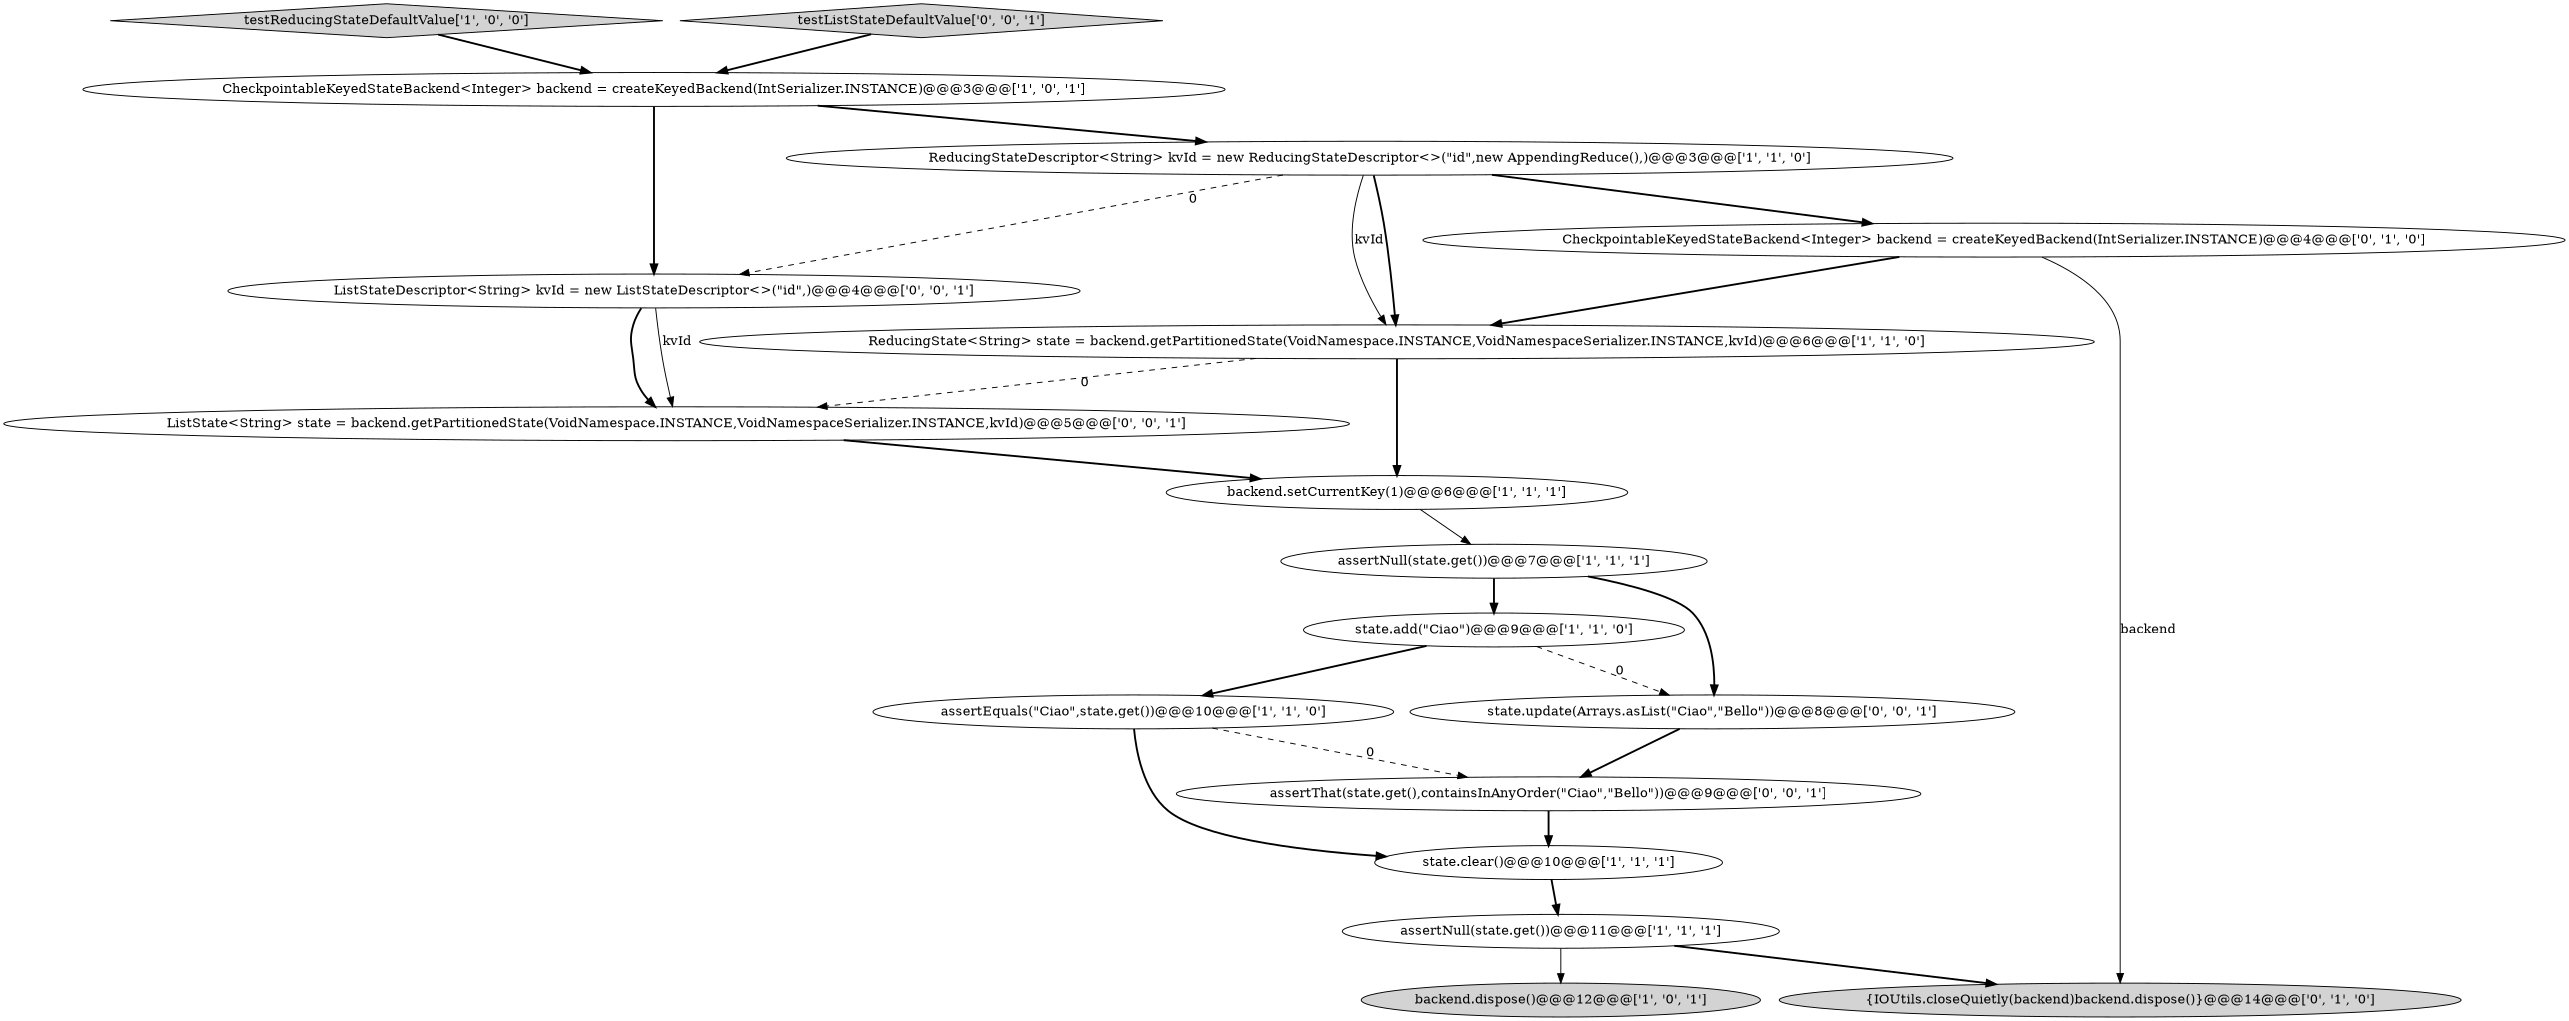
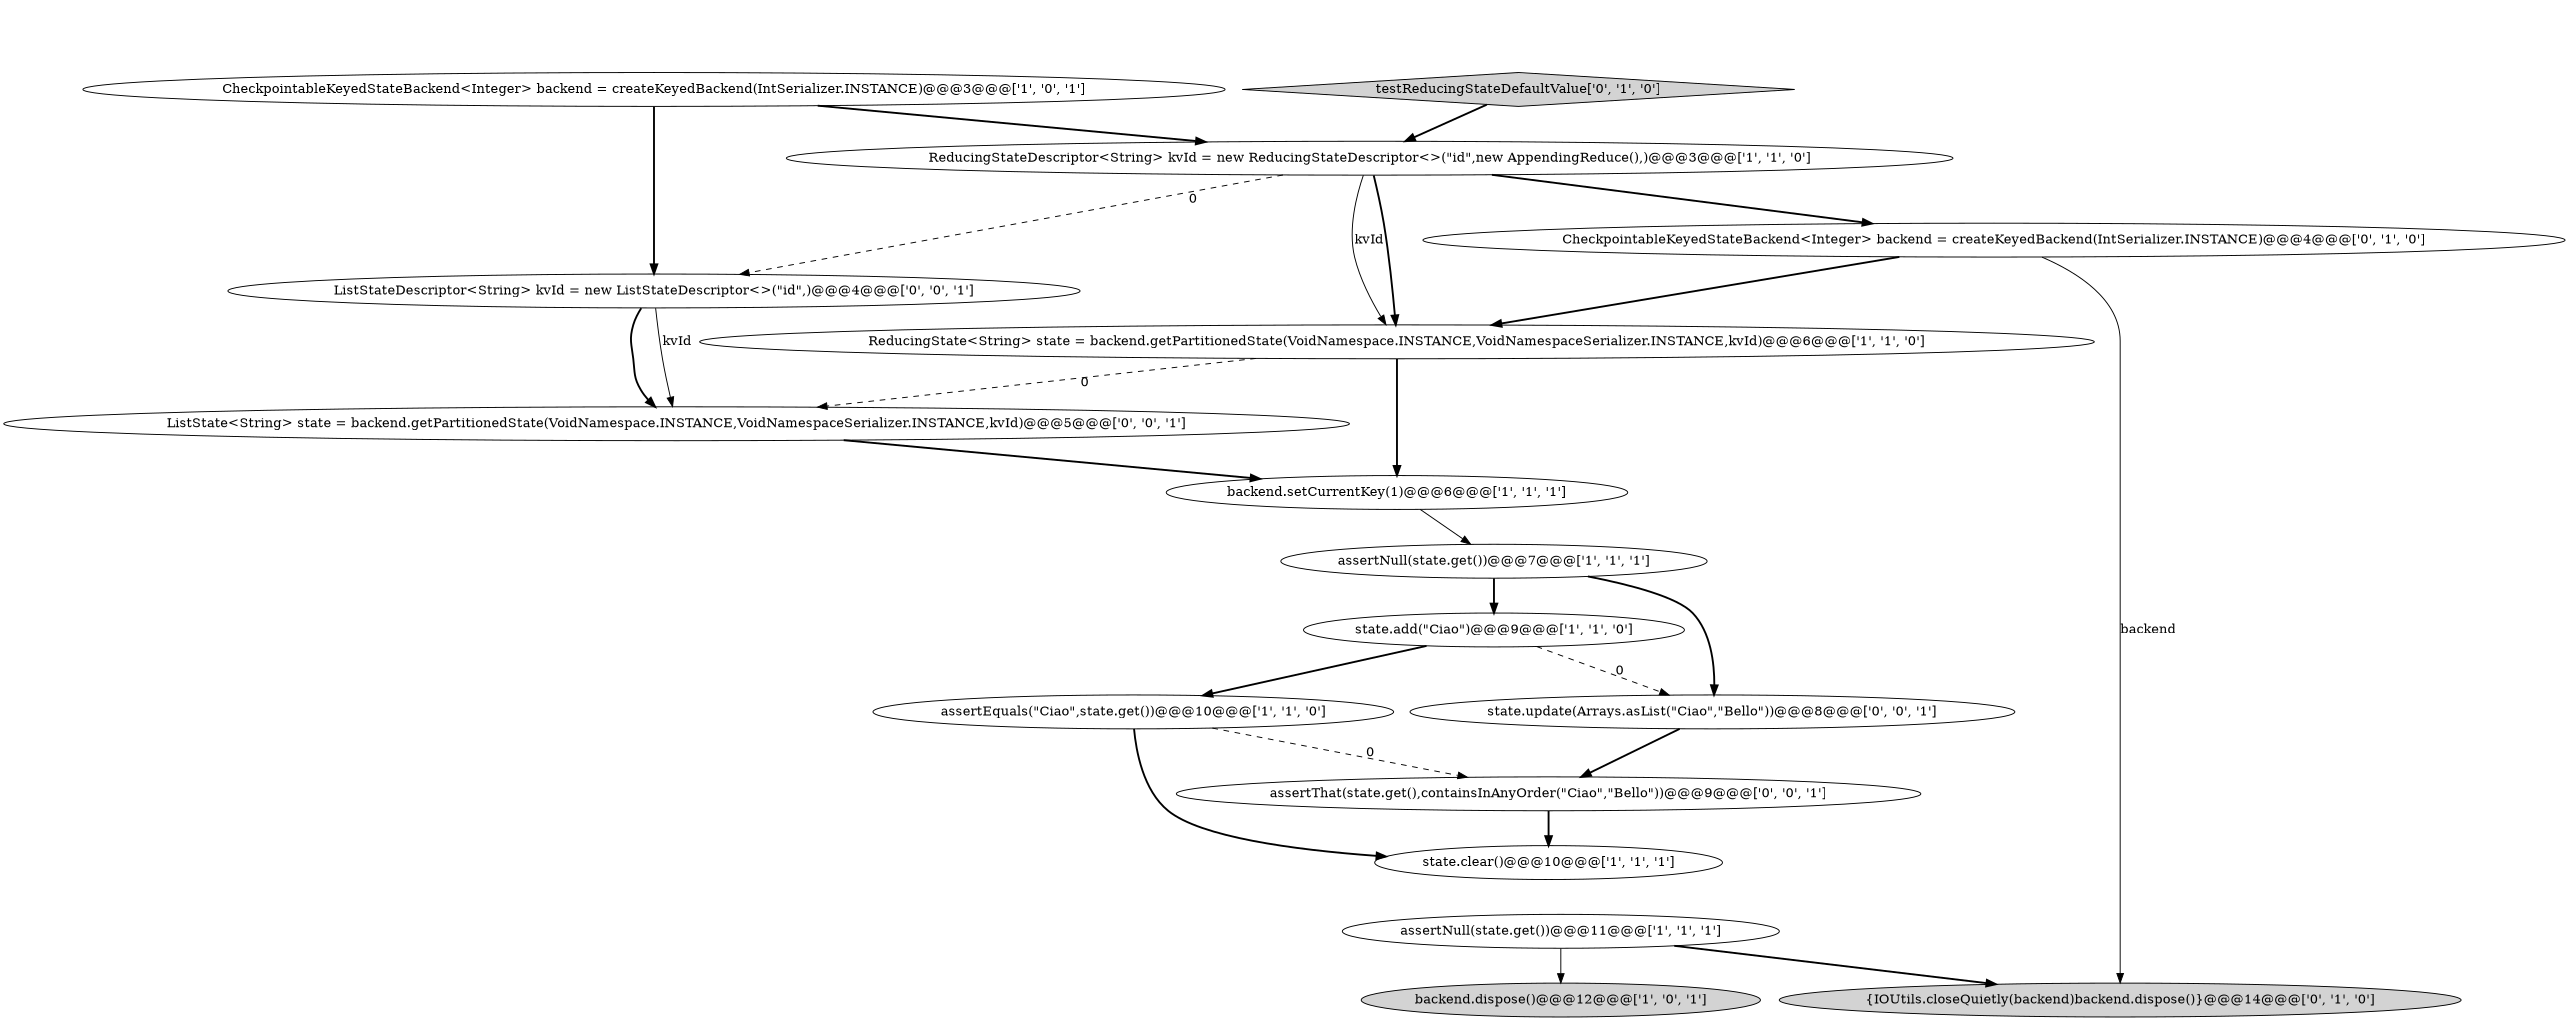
  digraph {
    node [fillcolor=white shape=ellipse style=filled]
    edge [style=bold]
    n1 [label="ReducingStateDescriptor<String> kvId = new ReducingStateDescriptor<>(\"id\",new AppendingReduce(),)@@@3@@@['1', '1', '0']"]
    n2 [label="ReducingState<String> state = backend.getPartitionedState(VoidNamespace.INSTANCE,VoidNamespaceSerializer.INSTANCE,kvId)@@@6@@@['1', '1', '0']"]
    n3 [label="CheckpointableKeyedStateBackend<Integer> backend = createKeyedBackend(IntSerializer.INSTANCE)@@@4@@@['0', '1', '0']"]
    n4 [label="ListStateDescriptor<String> kvId = new ListStateDescriptor<>(\"id\",)@@@4@@@['0', '0', '1']"]
    n5 [label="ListState<String> state = backend.getPartitionedState(VoidNamespace.INSTANCE,VoidNamespaceSerializer.INSTANCE,kvId)@@@5@@@['0', '0', '1']"]
    n6 [label="backend.setCurrentKey(1)@@@6@@@['1', '1', '1']"]
    n7 [fillcolor=lightgray label="{IOUtils.closeQuietly(backend)backend.dispose()}@@@14@@@['0', '1', '0']"]
    n8 [label="assertNull(state.get())@@@7@@@['1', '1', '1']"]
-   n9 [fillcolor=lightgray label="testReducingStateDefaultValue['1', '0', '0']" shape=diamond]
    n10 [label="CheckpointableKeyedStateBackend<Integer> backend = createKeyedBackend(IntSerializer.INSTANCE)@@@3@@@['1', '0', '1']"]
    n11 [fillcolor=lightgray label="backend.dispose()@@@12@@@['1', '0', '1']"]
    n12 [label="assertNull(state.get())@@@11@@@['1', '1', '1']"]
-   n13 [fillcolor=lightgray label="testListStateDefaultValue['0', '0', '1']" shape=diamond]
+   n14 [fillcolor=lightgray label="testReducingStateDefaultValue['0', '1', '0']" shape=diamond]
    n15 [label="assertEquals(\"Ciao\",state.get())@@@10@@@['1', '1', '0']"]
    n16 [label="state.clear()@@@10@@@['1', '1', '1']"]
    n17 [label="assertThat(state.get(),containsInAnyOrder(\"Ciao\",\"Bello\"))@@@9@@@['0', '0', '1']"]
    n18 [label="state.update(Arrays.asList(\"Ciao\",\"Bello\"))@@@8@@@['0', '0', '1']"]
    n19 [label="state.add(\"Ciao\")@@@9@@@['1', '1', '0']"]
    n1 -> n2 [label=kvId style=solid]
    n1 -> n2
    n1 -> n3
    n1 -> n4 [label=0 style=dashed]
    n2 -> n5 [label=0 style=dashed]
    n2 -> n6
    n3 -> n2
    n3 -> n7 [label=backend style=solid]
    n4 -> n5
    n4 -> n5 [label=kvId style=solid]
    n5 -> n6
    n6 -> n8 [style=solid]
    n8 -> n18
    n8 -> n19
-   n9 -> n10
    n10 -> n1
    n10 -> n4
    n12 -> n7
    n12 -> n11 [style=solid]
-   n13 -> n10
+   n14 -> n1
    n15 -> n16
    n15 -> n17 [label=0 style=dashed]
-   n16 -> n12
    n17 -> n16
    n18 -> n17
    n19 -> n15
    n19 -> n18 [label=0 style=dashed]
  }
